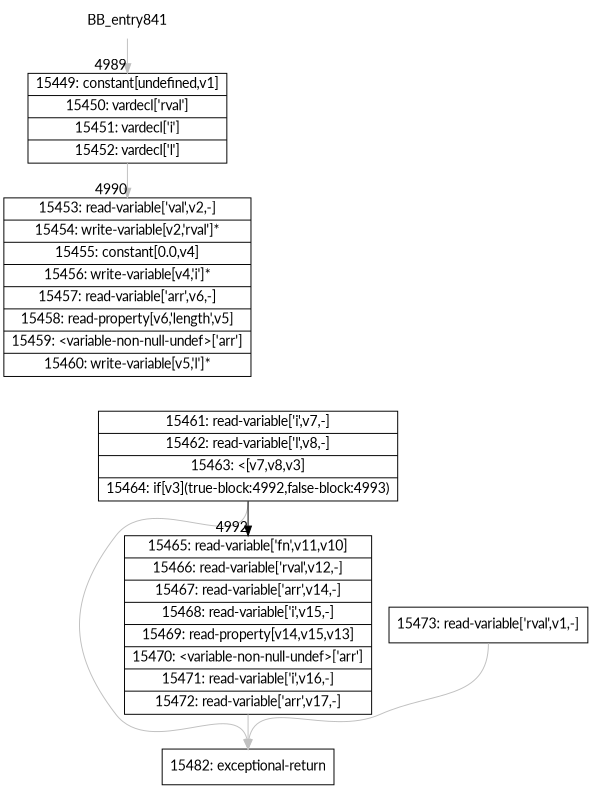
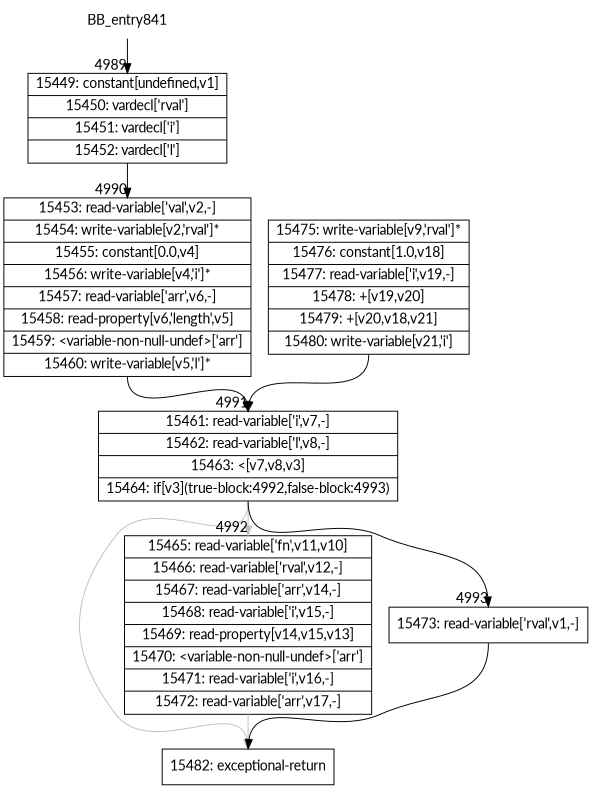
  digraph {
    fontname=Lato
    rankdir=TD
    node [fontname=Lato shape=record]
    edge [fontname=Lato headport=n tailport=s]
    n1 [label=BB_entry841 shape=none]
    n2 [label="{15449: constant[undefined,v1]|15450: vardecl['rval']|15451: vardecl['i']|15452: vardecl['l']}"]
    n3 [label="{15453: read-variable['val',v2,-]|15454: write-variable[v2,'rval']*|15455: constant[0.0,v4]|15456: write-variable[v4,'i']*|15457: read-variable['arr',v6,-]|15458: read-property[v6,'length',v5]|15459: \<variable-non-null-undef\>['arr']|15460: write-variable[v5,'l']*}"]
    n4 [label="{15461: read-variable['i',v7,-]|15462: read-variable['l',v8,-]|15463: \<[v7,v8,v3]|15464: if[v3](true-block:4992,false-block:4993)}"]
    n5 [label="{15482: exceptional-return}"]
    n6 [label="{15465: read-variable['fn',v11,v10]|15466: read-variable['rval',v12,-]|15467: read-variable['arr',v14,-]|15468: read-variable['i',v15,-]|15469: read-property[v14,v15,v13]|15470: \<variable-non-null-undef\>['arr']|15471: read-variable['i',v16,-]|15472: read-variable['arr',v17,-]}"]
    n7 [label="{15473: read-variable['rval',v1,-]}"]
-   n1 -> n2 [headlabel="    4989" color=gray]
-   n2 -> n3 [headlabel="      4990" color=gray]
+   n8 [label="{15475: write-variable[v9,'rval']*|15476: constant[1.0,v18]|15477: read-variable['i',v19,-]|15478: +[v19,v20]|15479: +[v20,v18,v21]|15480: write-variable[v21,'i']}"]
+   n1 -> n2 [headlabel="    4989"]
+   n2 -> n3 [headlabel="      4990"]
+   n3 -> n4 [headlabel="      4991"]
    n4 -> n5 [color=gray]
-   n4 -> n6 [headlabel="      4992"]
+   n4 -> n6 [headlabel="      4992" color=gray]
+   n4 -> n7 [headlabel="      4993"]
    n6 -> n5 [color=gray]
-   n7 -> n5 [color=gray]
+   n7 -> n5 [color=black]
+   n8 -> n4
  }
